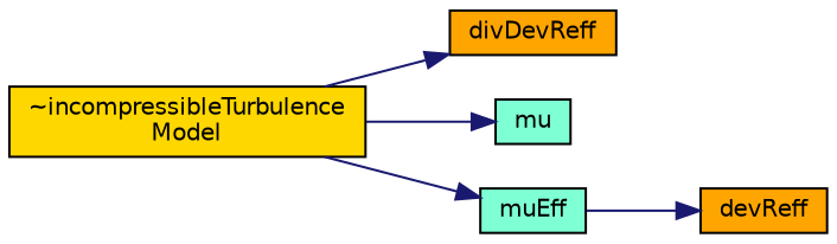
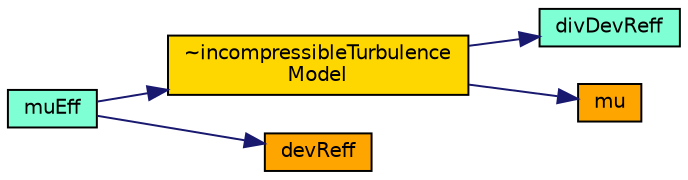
  digraph {
    rankdir=LR
    node [color=black fillcolor=orange fontname=Helvetica fontsize=10 shape=record style=filled]
    edge [color=midnightblue fontname=Helvetica fontsize=10 labelfontname=Helvetica labelfontsize=10 style=solid]
    n1 [fillcolor=gold fontcolor=black height=0.2 label="~incompressibleTurbulence\lModel" width=0.4]
-   n2 [height=0.2 label=divDevReff width=0.4]
-   n3 [fillcolor=aquamarine height=0.2 label=mu width=0.4]
+   n2 [fillcolor=aquamarine height=0.2 label=divDevReff width=0.4]
+   n3 [height=0.2 label=mu width=0.4]
    n4 [fillcolor=aquamarine height=0.2 label=muEff width=0.4]
    n5 [height=0.2 label=devReff width=0.4]
    n1 -> n2
    n1 -> n3
-   n1 -> n4
+   n4 -> n1
    n4 -> n5
  }
